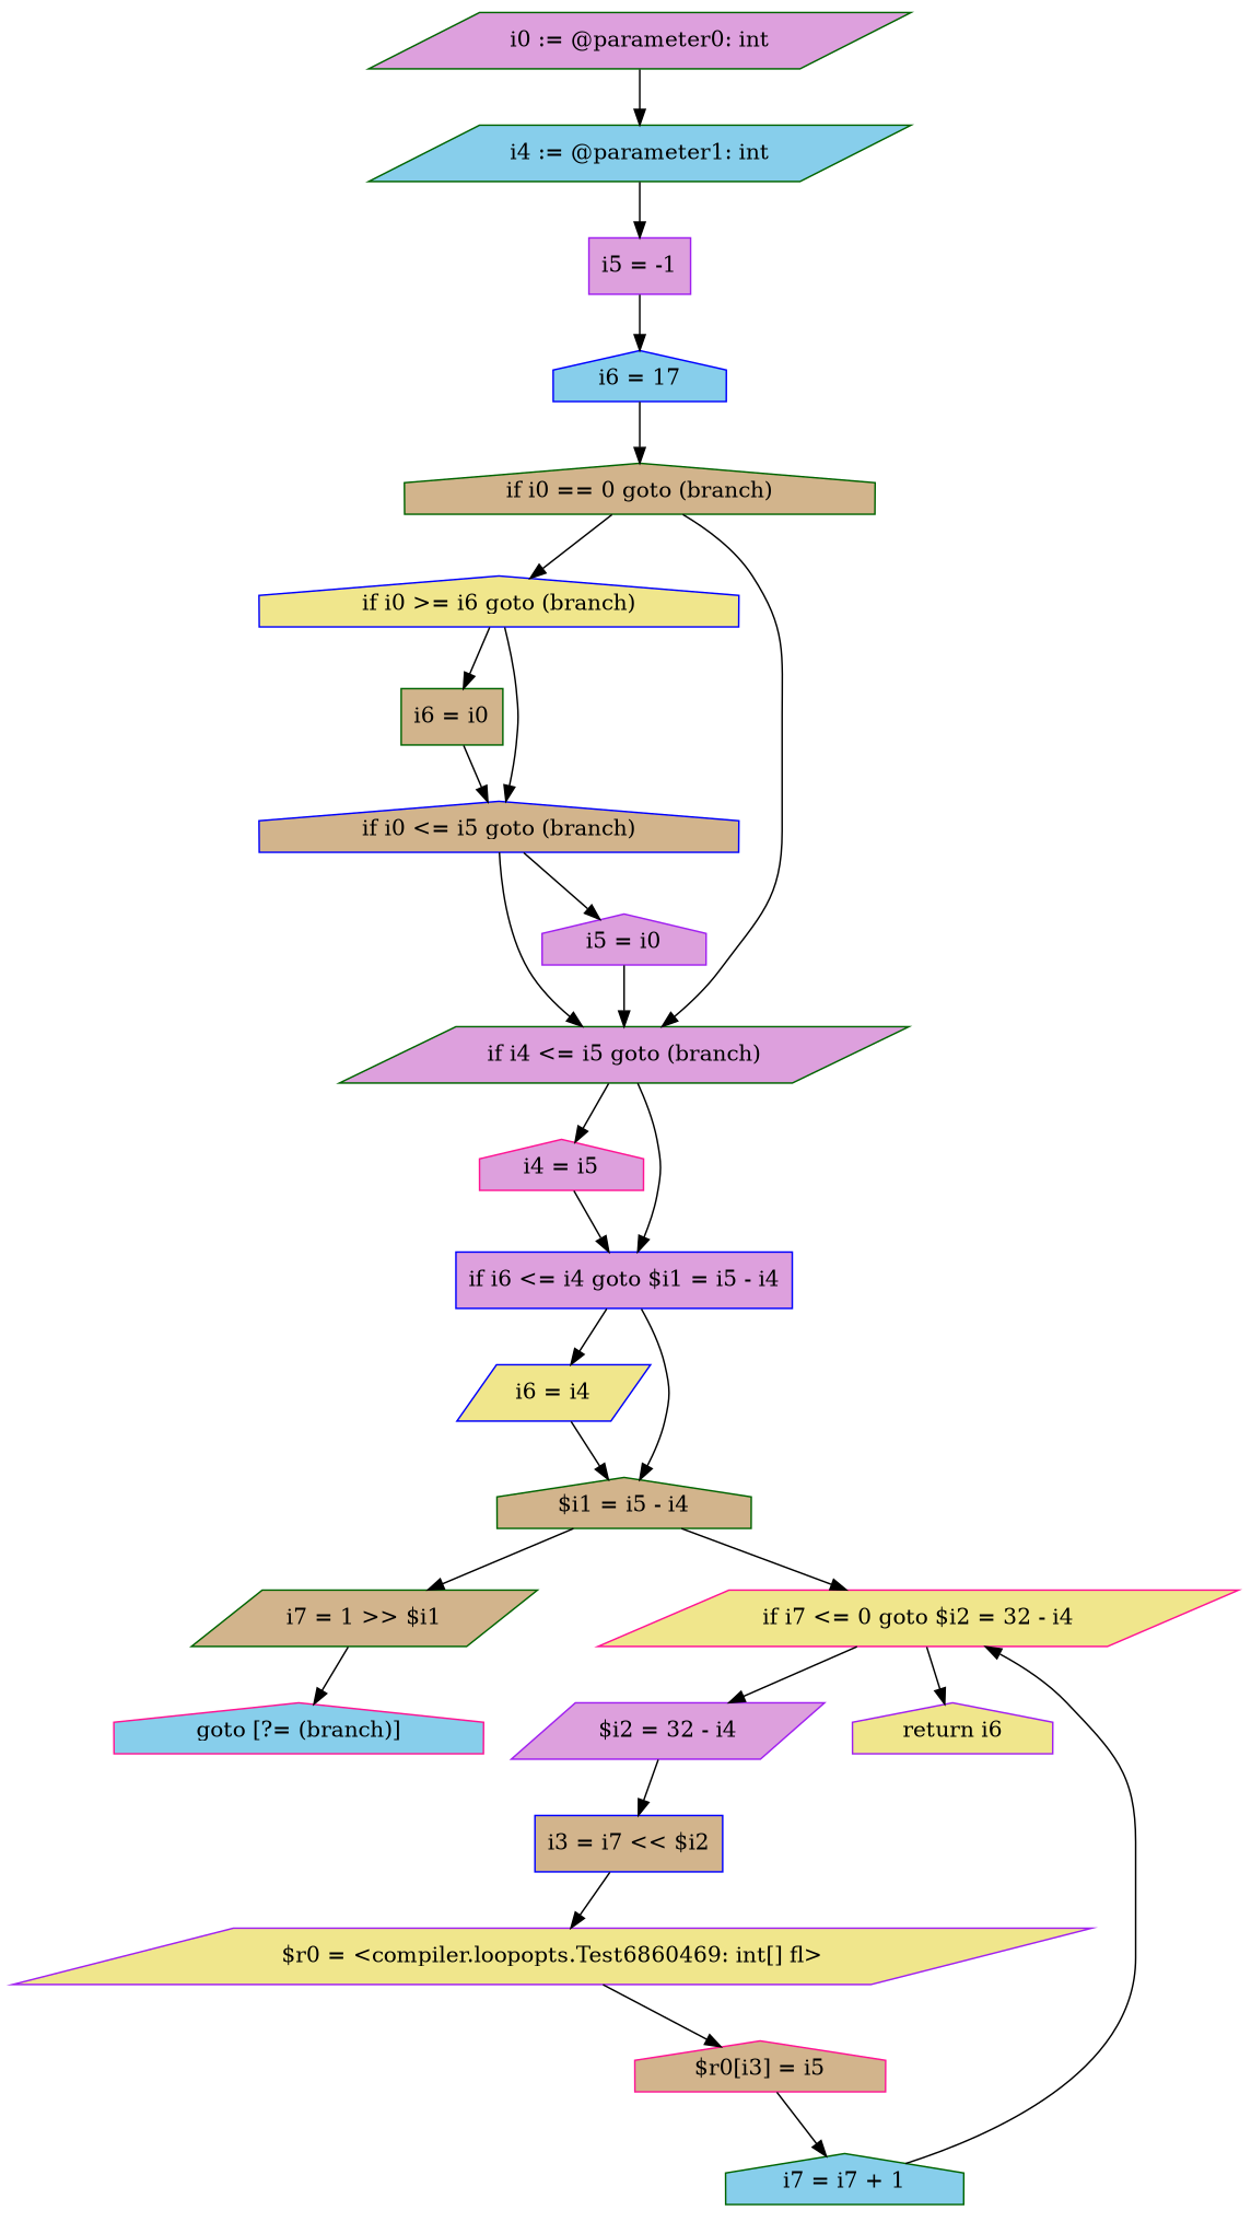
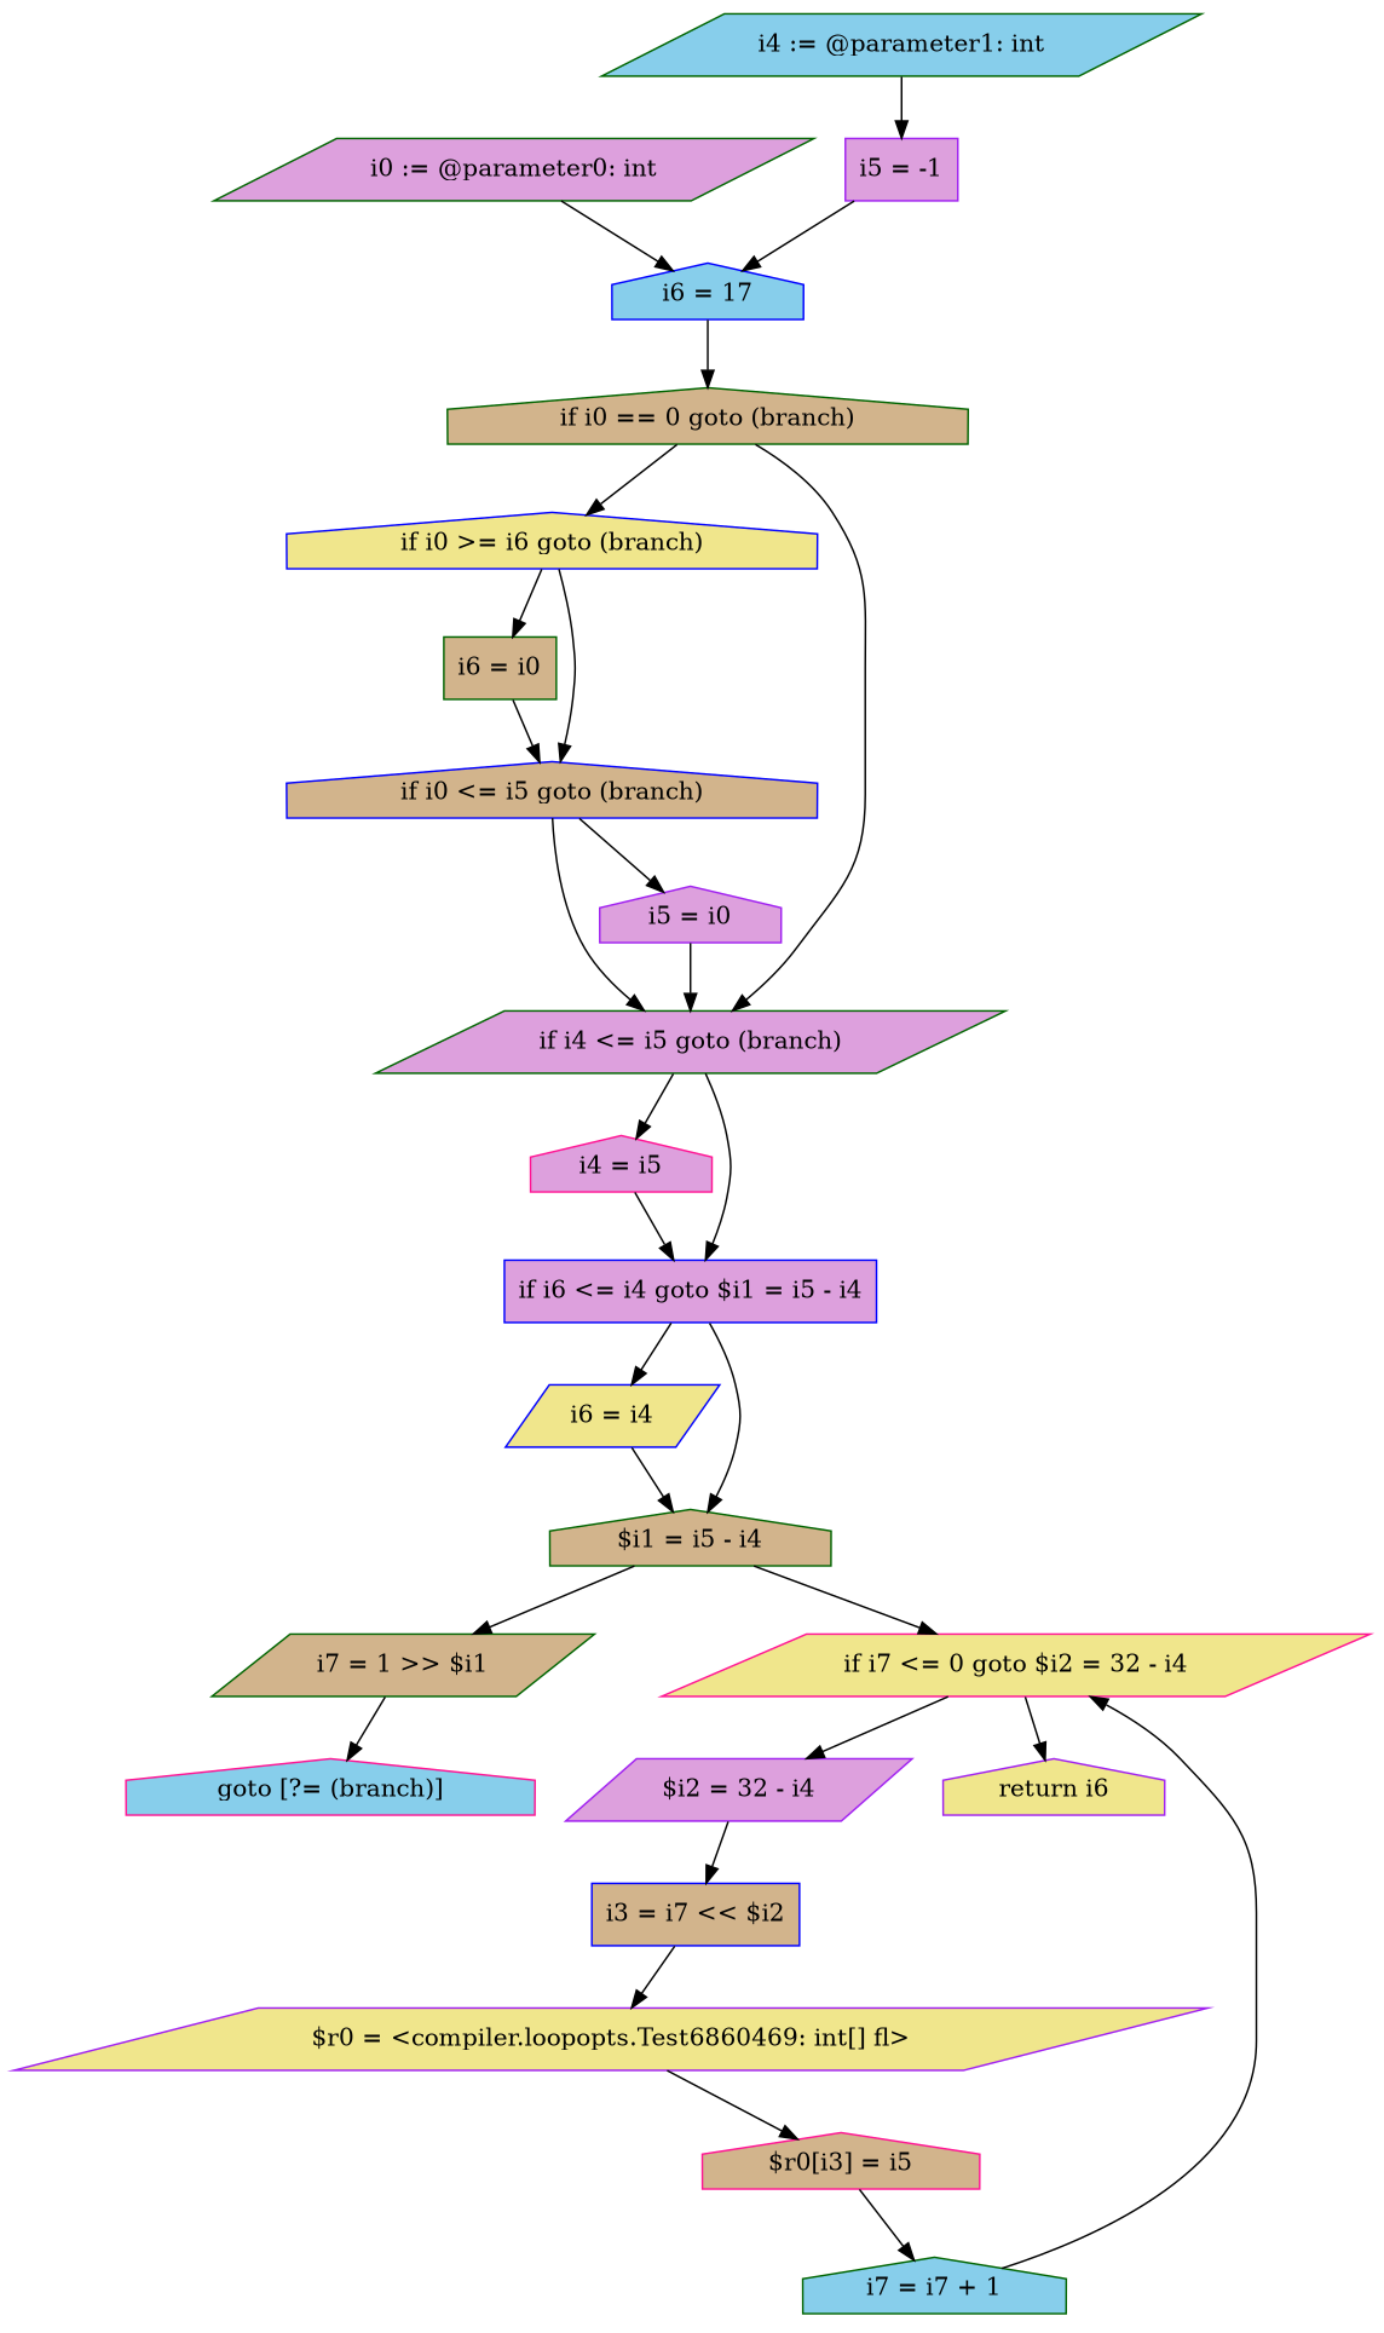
  digraph {
    node [color=darkgreen fillcolor=plum shape=house style=filled]
    "i0 := @parameter0: int" [shape=parallelogram]
    "i4 := @parameter1: int" [fillcolor=skyblue shape=parallelogram]
    "i5 = -1" [color=purple shape=box]
    "i6 = 17" [color=blue fillcolor=skyblue]
    "if i0 == 0 goto (branch)" [fillcolor=tan]
    "if i0 >= i6 goto (branch)" [color=blue fillcolor=khaki]
    "if i4 <= i5 goto (branch)" [shape=parallelogram]
    "i6 = i0" [fillcolor=tan shape=box]
    "if i0 <= i5 goto (branch)" [color=blue fillcolor=tan]
    "i4 = i5" [color=deeppink]
    "if i6 <= i4 goto $i1 = i5 - i4" [color=blue shape=box]
    "i5 = i0" [color=purple]
    "i6 = i4" [color=blue fillcolor=khaki shape=parallelogram]
    "$i1 = i5 - i4" [fillcolor=tan]
    "i7 = 1 >> $i1" [fillcolor=tan shape=parallelogram]
    "if i7 <= 0 goto $i2 = 32 - i4" [color=deeppink fillcolor=khaki shape=parallelogram]
    "goto [?= (branch)]" [color=deeppink fillcolor=skyblue]
    "$i2 = 32 - i4" [color=purple shape=parallelogram]
    "return i6" [color=purple fillcolor=khaki]
    "i3 = i7 << $i2" [color=blue fillcolor=tan shape=box]
    "$r0 = <compiler.loopopts.Test6860469: int[] fl>" [color=purple fillcolor=khaki shape=parallelogram]
    "$r0[i3] = i5" [color=deeppink fillcolor=tan]
    "i7 = i7 + 1" [fillcolor=skyblue]
-   "i0 := @parameter0: int" -> "i4 := @parameter1: int"
+   "i0 := @parameter0: int" -> "i6 = 17"
    "i4 := @parameter1: int" -> "i5 = -1"
    "i5 = -1" -> "i6 = 17"
    "i6 = 17" -> "if i0 == 0 goto (branch)"
    "if i0 == 0 goto (branch)" -> "if i0 >= i6 goto (branch)"
    "if i0 == 0 goto (branch)" -> "if i4 <= i5 goto (branch)"
    "if i0 >= i6 goto (branch)" -> "i6 = i0"
    "if i0 >= i6 goto (branch)" -> "if i0 <= i5 goto (branch)"
    "if i4 <= i5 goto (branch)" -> "i4 = i5"
    "if i4 <= i5 goto (branch)" -> "if i6 <= i4 goto $i1 = i5 - i4"
    "i6 = i0" -> "if i0 <= i5 goto (branch)"
    "if i0 <= i5 goto (branch)" -> "if i4 <= i5 goto (branch)"
    "if i0 <= i5 goto (branch)" -> "i5 = i0"
    "i4 = i5" -> "if i6 <= i4 goto $i1 = i5 - i4"
    "if i6 <= i4 goto $i1 = i5 - i4" -> "i6 = i4"
    "if i6 <= i4 goto $i1 = i5 - i4" -> "$i1 = i5 - i4"
    "i5 = i0" -> "if i4 <= i5 goto (branch)"
    "i6 = i4" -> "$i1 = i5 - i4"
    "$i1 = i5 - i4" -> "i7 = 1 >> $i1"
    "$i1 = i5 - i4" -> "if i7 <= 0 goto $i2 = 32 - i4"
    "i7 = 1 >> $i1" -> "goto [?= (branch)]"
    "if i7 <= 0 goto $i2 = 32 - i4" -> "$i2 = 32 - i4"
    "if i7 <= 0 goto $i2 = 32 - i4" -> "return i6"
    "$i2 = 32 - i4" -> "i3 = i7 << $i2"
    "i3 = i7 << $i2" -> "$r0 = <compiler.loopopts.Test6860469: int[] fl>"
    "$r0 = <compiler.loopopts.Test6860469: int[] fl>" -> "$r0[i3] = i5"
    "$r0[i3] = i5" -> "i7 = i7 + 1"
    "i7 = i7 + 1" -> "if i7 <= 0 goto $i2 = 32 - i4"
  }
